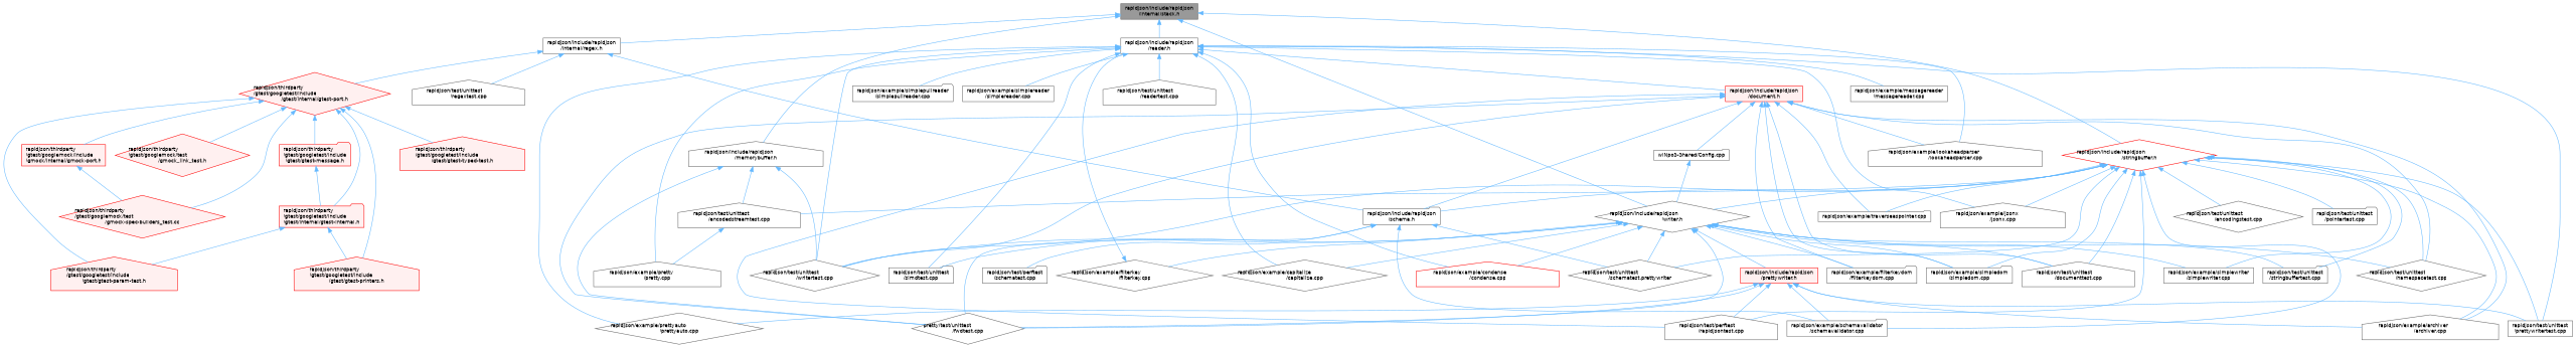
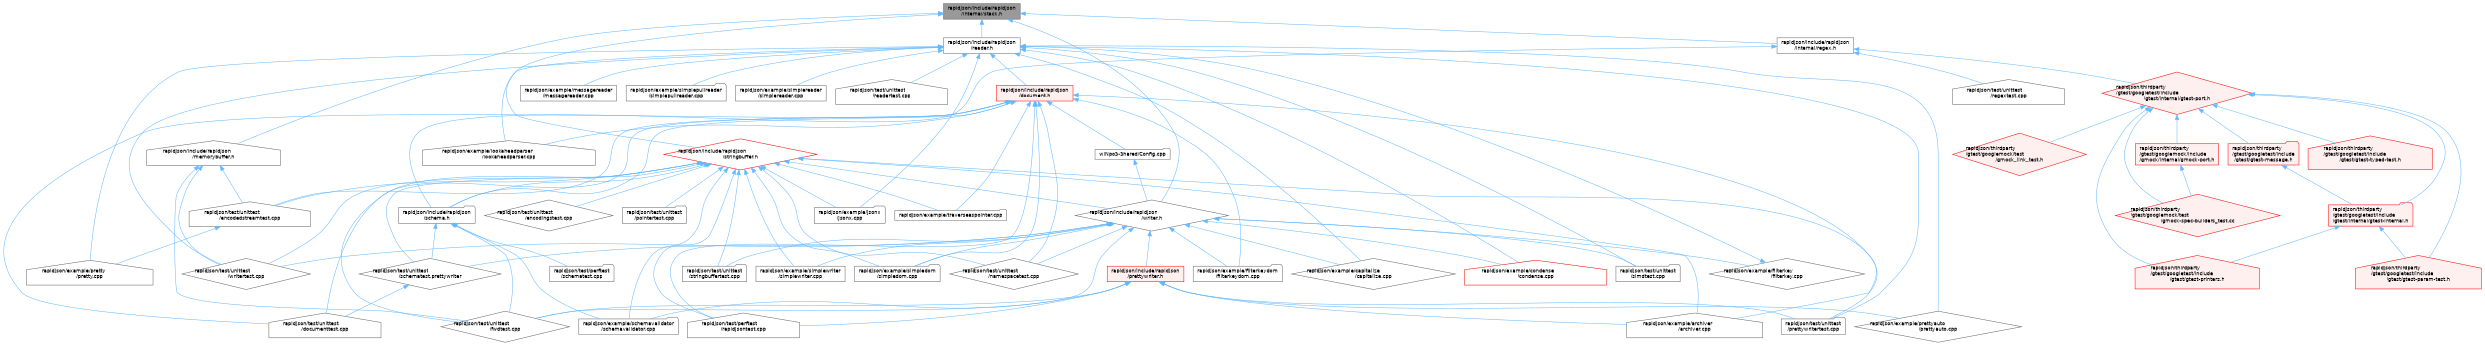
  digraph {
    node [color=grey40 fillcolor=white fontname=Helvetica fontsize=10 shape=folder style=filled]
    edge [color=steelblue1 dir=back fontname=Helvetica fontsize=10 labelfontname=Helvetica labelfontsize=10 style=solid]
    n1 [color=gray40 fillcolor=grey60 fontcolor=black height=0.2 label="rapidjson/include/rapidjson\l/internal/stack.h" shape=box width=0.4]
    n2 [height=0.2 label="rapidjson/include/rapidjson\l/internal/regex.h" shape=box width=0.4]
    n3 [height=0.2 label="rapidjson/include/rapidjson\l/memorybuffer.h" shape=house width=0.4]
    n4 [height=0.2 label="rapidjson/include/rapidjson\l/reader.h" shape=box width=0.4]
    n5 [color=red height=0.2 label="rapidjson/include/rapidjson\l/stringbuffer.h" shape=diamond width=0.4]
    n6 [height=0.2 label="rapidjson/include/rapidjson\l/writer.h" shape=diamond width=0.4]
    n7 [height=0.2 label="rapidjson/include/rapidjson\l/schema.h" width=0.4]
    n8 [height=0.2 label="rapidjson/test/unittest\l/regextest.cpp" shape=house width=0.4]
    n9 [color=red fillcolor="#FFF0F0" height=0.2 label="rapidjson/thirdparty\l/gtest/googletest/include\l/gtest/internal/gtest-port.h" shape=diamond width=0.4]
-   n10 [height=0.2 label="pretty/test/unittest\l/fwdtest.cpp" shape=diamond width=0.4]
+   n10 [height=0.2 label="rapidjson/test/unittest\l/fwdtest.cpp" shape=diamond width=0.4]
    n11 [height=0.2 label="rapidjson/test/unittest\l/encodedstreamtest.cpp" shape=house width=0.4]
    n12 [height=0.2 label="rapidjson/test/unittest\l/writertest.cpp" shape=diamond width=0.4]
    n13 [height=0.2 label="rapidjson/example/capitalize\l/capitalize.cpp" shape=diamond width=0.4]
    n14 [color=red height=0.2 label="rapidjson/example/condense\l/condense.cpp" shape=house width=0.4]
-   n15 [height=0.2 label="rapidjson/example/jsonx\l/jsonx.cpp" shape=house width=0.4]
+   n15 [height=0.2 label="rapidjson/example/jsonx\l/jsonx.cpp" width=0.4]
    n16 [height=0.2 label="rapidjson/example/lookaheadparser\l/lookaheadparser.cpp" shape=house width=0.4]
    n17 [height=0.2 label="rapidjson/example/messagereader\l/messagereader.cpp" shape=box width=0.4]
    n18 [height=0.2 label="rapidjson/example/pretty\l/pretty.cpp" shape=house width=0.4]
    n19 [height=0.2 label="rapidjson/example/prettyauto\l/prettyauto.cpp" shape=diamond width=0.4]
    n20 [height=0.2 label="rapidjson/example/simplepullreader\l/simplepullreader.cpp" width=0.4]
    n21 [height=0.2 label="rapidjson/example/simplereader\l/simplereader.cpp" shape=box width=0.4]
    n22 [color=red fillcolor="#FFF0F0" height=0.2 label="rapidjson/include/rapidjson\l/document.h" shape=box width=0.4]
-   n23 [height=0.2 label="rapidjson/test/unittest\l/prettywritertest.cpp" shape=box width=0.4]
+   n23 [height=0.2 label="rapidjson/test/unittest\l/prettywritertest.cpp" width=0.4]
    n24 [height=0.2 label="rapidjson/test/unittest\l/readertest.cpp" shape=house width=0.4]
    n25 [height=0.2 label="rapidjson/test/unittest\l/simdtest.cpp" width=0.4]
    n26 [height=0.2 label="rapidjson/example/schemavalidator\l/schemavalidator.cpp" width=0.4]
    n27 [height=0.2 label="rapidjson/test/unittest\l/schematest.prettywriter" shape=diamond width=0.4]
    n28 [height=0.2 label="rapidjson/example/archiver\l/archiver.cpp" shape=house width=0.4]
    n29 [height=0.2 label="rapidjson/example/simpledom\l/simpledom.cpp" width=0.4]
    n30 [height=0.2 label="rapidjson/example/traverseaspointer.cpp" width=0.4]
    n31 [height=0.2 label="rapidjson/test/perftest\l/rapidjsontest.cpp" shape=house width=0.4]
    n32 [height=0.2 label="rapidjson/test/unittest\l/documenttest.cpp" shape=house width=0.4]
    n33 [height=0.2 label="rapidjson/test/unittest\l/namespacetest.cpp" shape=diamond width=0.4]
    n34 [height=0.2 label="rapidjson/example/simplewriter\l/simplewriter.cpp" shape=box width=0.4]
    n35 [height=0.2 label="rapidjson/test/unittest\l/stringbuffertest.cpp" width=0.4]
    n36 [height=0.2 label="rapidjson/test/unittest\l/encodingstest.cpp" shape=diamond width=0.4]
    n37 [height=0.2 label="rapidjson/test/unittest\l/pointertest.cpp" width=0.4]
    n38 [height=0.2 label="rapidjson/example/filterkey\l/filterkey.cpp" shape=diamond width=0.4]
    n39 [height=0.2 label="rapidjson/example/filterkeydom\l/filterkeydom.cpp" width=0.4]
    n40 [color=red fillcolor="#FFF0F0" height=0.2 label="rapidjson/include/rapidjson\l/prettywriter.h" shape=box width=0.4]
    n41 [height=0.2 label="rapidjson/test/perftest\l/schematest.cpp" width=0.4]
    n42 [color=red fillcolor="#FFF0F0" height=0.2 label="rapidjson/thirdparty\l/gtest/googlemock/include\l/gmock/internal/gmock-port.h" shape=box width=0.4]
    n43 [color=red fillcolor="#FFF0F0" height=0.2 label="rapidjson/thirdparty\l/gtest/googlemock/test\l/gmock-spec-builders_test.cc" shape=diamond width=0.4]
    n44 [color=red fillcolor="#FFF0F0" height=0.2 label="rapidjson/thirdparty\l/gtest/googlemock/test\l/gmock_link_test.h" shape=diamond width=0.4]
    n45 [color=red fillcolor="#FFF0F0" height=0.2 label="rapidjson/thirdparty\l/gtest/googletest/include\l/gtest/gtest-message.h" width=0.4]
    n46 [color=red fillcolor="#FFF0F0" height=0.2 label="rapidjson/thirdparty\l/gtest/googletest/include\l/gtest/internal/gtest-internal.h" width=0.4]
    n47 [color=red fillcolor="#FFF0F0" height=0.2 label="rapidjson/thirdparty\l/gtest/googletest/include\l/gtest/gtest-param-test.h" shape=house width=0.4]
    n48 [color=red fillcolor="#FFF0F0" height=0.2 label="rapidjson/thirdparty\l/gtest/googletest/include\l/gtest/gtest-printers.h" shape=house width=0.4]
    n49 [color=red fillcolor="#FFF0F0" height=0.2 label="rapidjson/thirdparty\l/gtest/googletest/include\l/gtest/gtest-typed-test.h" shape=house width=0.4]
    n50 [height=0.2 label="wiNpoS-Shared/Config.cpp" width=0.4]
    n1 -> n2
    n1 -> n3
    n1 -> n4
    n1 -> n5
    n1 -> n6
    n2 -> n7
    n2 -> n8
    n2 -> n9
    n3 -> n10
    n3 -> n11
    n3 -> n12
    n4 -> n12
    n4 -> n13
    n4 -> n14
    n4 -> n15
    n4 -> n16
    n4 -> n17
    n4 -> n18
    n4 -> n19
    n4 -> n20
    n4 -> n21
    n4 -> n22
    n4 -> n23
    n4 -> n24
    n4 -> n25
    n5 -> n6
    n5 -> n7
    n5 -> n11
    n5 -> n12
    n5 -> n15
    n5 -> n23
    n5 -> n26
    n5 -> n27
    n5 -> n28
    n5 -> n29
    n5 -> n30
    n5 -> n31
    n5 -> n32
    n5 -> n33
    n5 -> n34
    n5 -> n35
    n5 -> n36
    n5 -> n37
    n6 -> n10
    n6 -> n12
    n6 -> n13
    n6 -> n14
    n6 -> n25
    n6 -> n27
    n6 -> n29
-   n6 -> n32
+   n27 -> n32
    n6 -> n33
    n6 -> n34
    n6 -> n35
    n6 -> n38
    n6 -> n39
    n6 -> n40
    n7 -> n10
    n7 -> n26
    n7 -> n27
    n7 -> n41
    n9 -> n42
    n9 -> n43
    n9 -> n44
    n9 -> n45
    n9 -> n46
    n9 -> n47
    n9 -> n48
    n9 -> n49
    n11 -> n18
    n22 -> n7
    n22 -> n10
-   n22 -> n12
+   n22 -> n11
    n22 -> n16
    n22 -> n28
    n22 -> n29
    n22 -> n30
    n22 -> n31
    n22 -> n32
    n22 -> n33
    n22 -> n39
    n22 -> n50
    n38 -> n4
    n40 -> n10
    n40 -> n19
    n40 -> n23
    n40 -> n26
    n40 -> n28
    n40 -> n31
    n42 -> n43
    n45 -> n46
    n46 -> n47
    n46 -> n48
    n50 -> n6
  }
